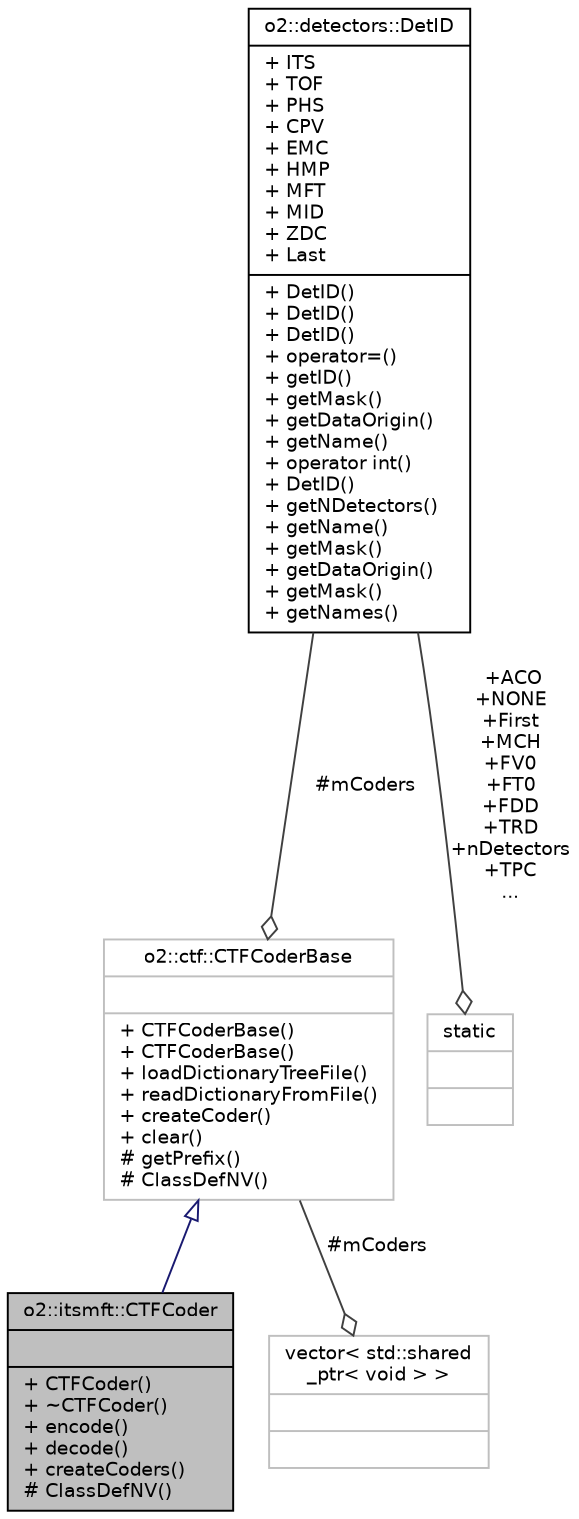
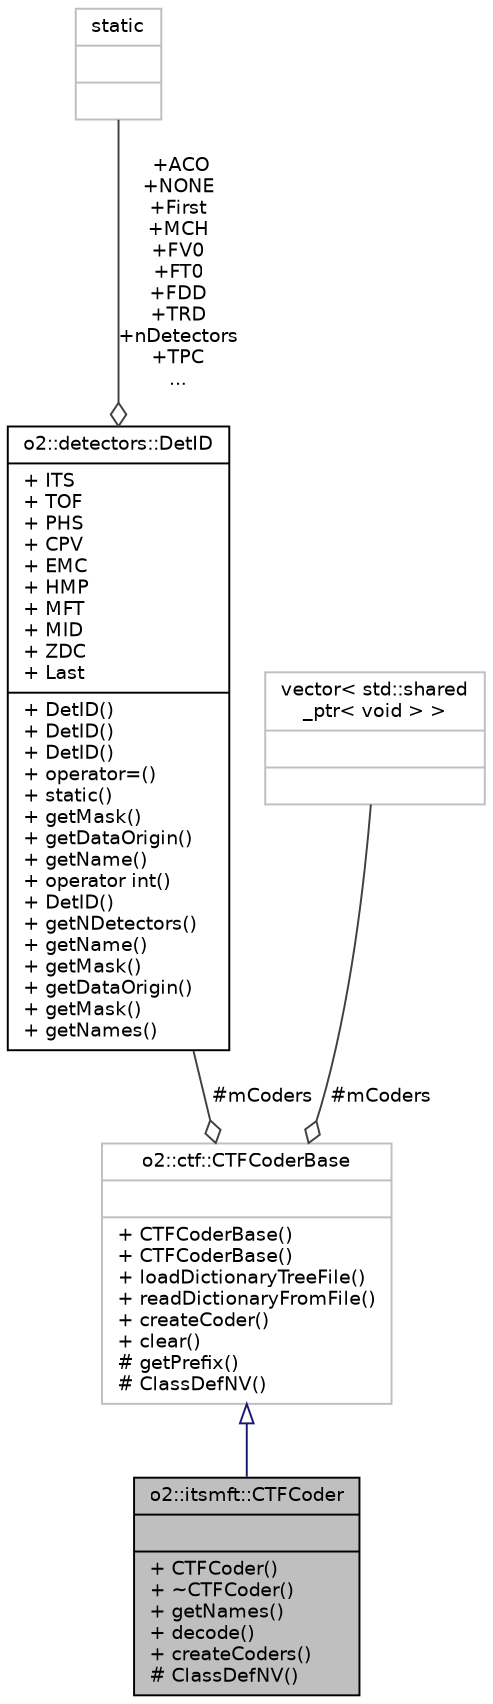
  digraph {
    node [color=grey75 fontname=Helvetica fontsize=10 shape=record]
    edge [color=grey25 fontname=Helvetica fontsize=10 labelfontname=Helvetica labelfontsize=10 style=solid arrowhead=odiamond]
-   n1 [color=black fillcolor=grey75 fontcolor=black height=0.2 label="{o2::itsmft::CTFCoder\n||+ CTFCoder()\l+ ~CTFCoder()\l+ encode()\l+ decode()\l+ createCoders()\l# ClassDefNV()\l}" style=filled width=0.4]
+   n1 [color=black fillcolor=grey75 fontcolor=black height=0.2 label="{o2::itsmft::CTFCoder\n||+ CTFCoder()\l+ ~CTFCoder()\l+ getNames()\l+ decode()\l+ createCoders()\l# ClassDefNV()\l}" style=filled width=0.4]
    n2 [height=0.2 label="{o2::ctf::CTFCoderBase\n||+ CTFCoderBase()\l+ CTFCoderBase()\l+ loadDictionaryTreeFile()\l+ readDictionaryFromFile()\l+ createCoder()\l+ clear()\l# getPrefix()\l# ClassDefNV()\l}" width=0.4]
-   n3 [color=black height=0.2 label="{o2::detectors::DetID\n|+ ITS\l+ TOF\l+ PHS\l+ CPV\l+ EMC\l+ HMP\l+ MFT\l+ MID\l+ ZDC\l+ Last\l|+ DetID()\l+ DetID()\l+ DetID()\l+ operator=()\l+ getID()\l+ getMask()\l+ getDataOrigin()\l+ getName()\l+ operator int()\l+ DetID()\l+ getNDetectors()\l+ getName()\l+ getMask()\l+ getDataOrigin()\l+ getMask()\l+ getNames()\l}" width=0.4]
+   n3 [color=black height=0.2 label="{o2::detectors::DetID\n|+ ITS\l+ TOF\l+ PHS\l+ CPV\l+ EMC\l+ HMP\l+ MFT\l+ MID\l+ ZDC\l+ Last\l|+ DetID()\l+ DetID()\l+ DetID()\l+ operator=()\l+ static()\l+ getMask()\l+ getDataOrigin()\l+ getName()\l+ operator int()\l+ DetID()\l+ getNDetectors()\l+ getName()\l+ getMask()\l+ getDataOrigin()\l+ getMask()\l+ getNames()\l}" width=0.4]
    n4 [height=0.2 label="{static\n||}" width=0.4]
    n5 [height=0.2 label="{vector\< std::shared\l_ptr\< void \> \>\n||}" width=0.4]
    n2 -> n1 [arrowtail=onormal color=midnightblue dir=back arrowhead=""]
    n3 -> n2 [label=" #mCoders"]
-   n3 -> n4 [label=" +ACO\n+NONE\n+First\n+MCH\n+FV0\n+FT0\n+FDD\n+TRD\n+nDetectors\n+TPC\n..."]
-   n2 -> n5 [label=" #mCoders"]
+   n4 -> n3 [label=" +ACO\n+NONE\n+First\n+MCH\n+FV0\n+FT0\n+FDD\n+TRD\n+nDetectors\n+TPC\n..."]
+   n5 -> n2 [label=" #mCoders"]
  }
